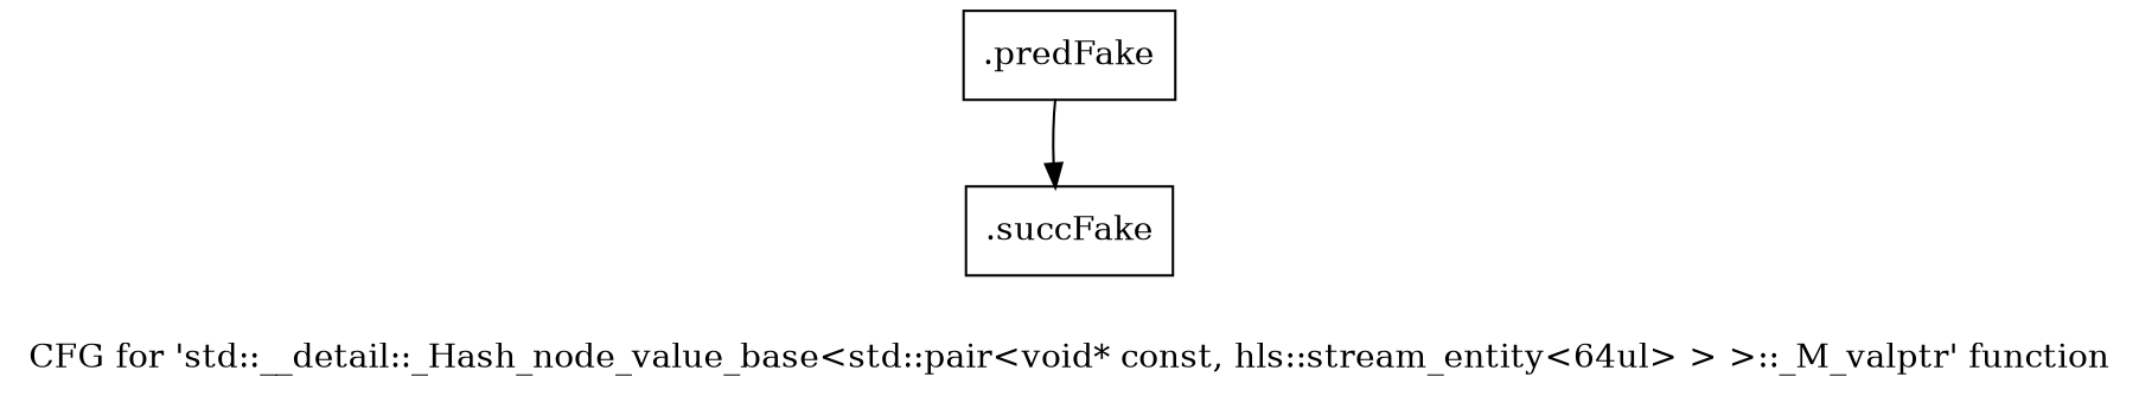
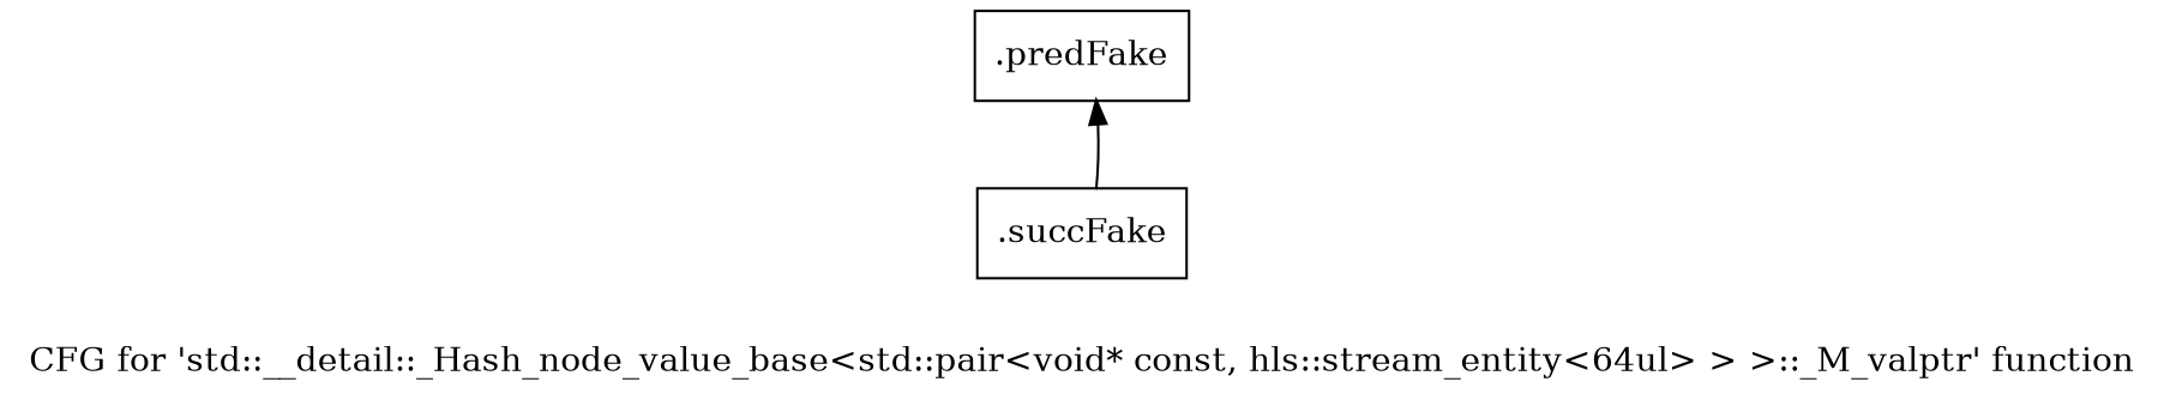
  digraph {
    label="CFG for 'std::__detail::_Hash_node_value_base\<std::pair\<void* const, hls::stream_entity\<64ul\> \> \>::_M_valptr' function"
    node [shape=record]
    n1 [label="{.predFake}"]
    n2 [filename="/mnt/xilinx/Vitis_HLS/2021.2/tps/lnx64/gcc-6.2.0/lib/gcc/x86_64-pc-linux-gnu/6.2.0/../../../../include/c++/6.2.0/bits/hashtable_policy.h" label="{.succFake}" linenumber=254]
-   n1 -> n2 [execusionnum=0 filename="/mnt/xilinx/Vitis_HLS/2021.2/tps/lnx64/gcc-6.2.0/lib/gcc/x86_64-pc-linux-gnu/6.2.0/../../../../include/c++/6.2.0/bits/hashtable_policy.h"]
+   n2 -> n1 [execusionnum=0 filename="/mnt/xilinx/Vitis_HLS/2021.2/tps/lnx64/gcc-6.2.0/lib/gcc/x86_64-pc-linux-gnu/6.2.0/../../../../include/c++/6.2.0/bits/hashtable_policy.h"]
  }
